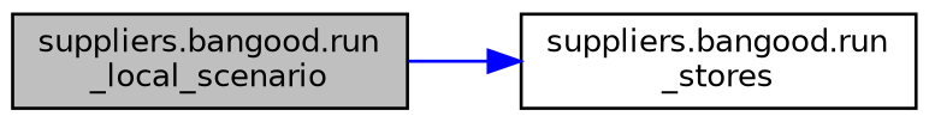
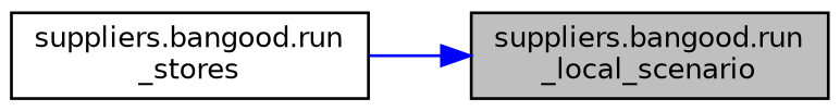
  digraph {
    rankdir=RL
    node [color=black fontname=Helvetica fontsize=10 shape=record style=filled]
    n1 [fillcolor=grey75 fontcolor=black height=0.2 label="suppliers.bangood.run\l_local_scenario" width=0.4]
    n2 [fillcolor=white height=0.2 label="suppliers.bangood.run\l_stores" width=0.4]
-   n2 -> n1 [color=blue dir=back fontname=Helvetica fontsize=10 labelfontname=Helvetica labelfontsize=10 style=solid]
+   n1 -> n2 [color=blue dir=back fontname=Helvetica fontsize=10 labelfontname=Helvetica labelfontsize=10 style=solid]
  }
